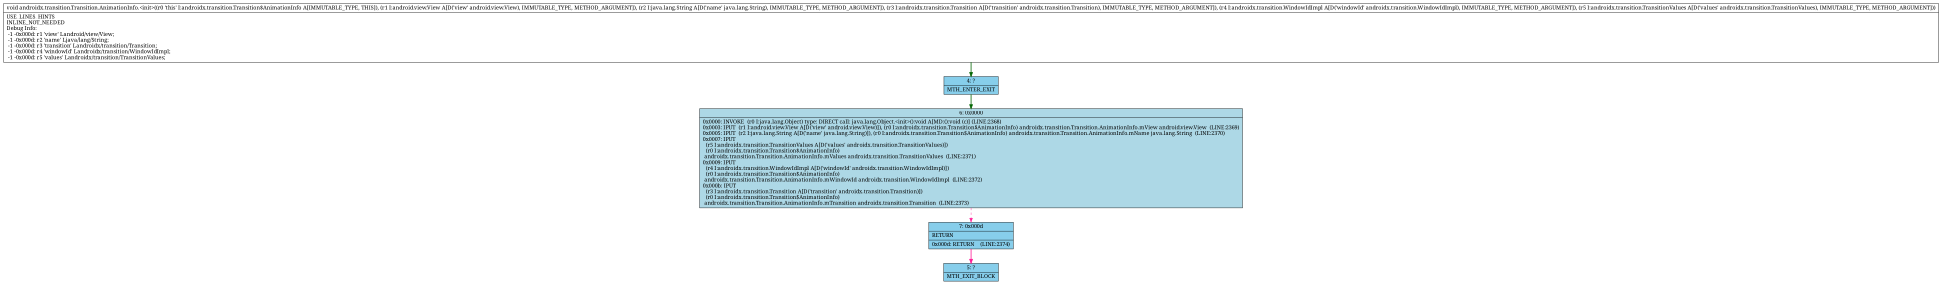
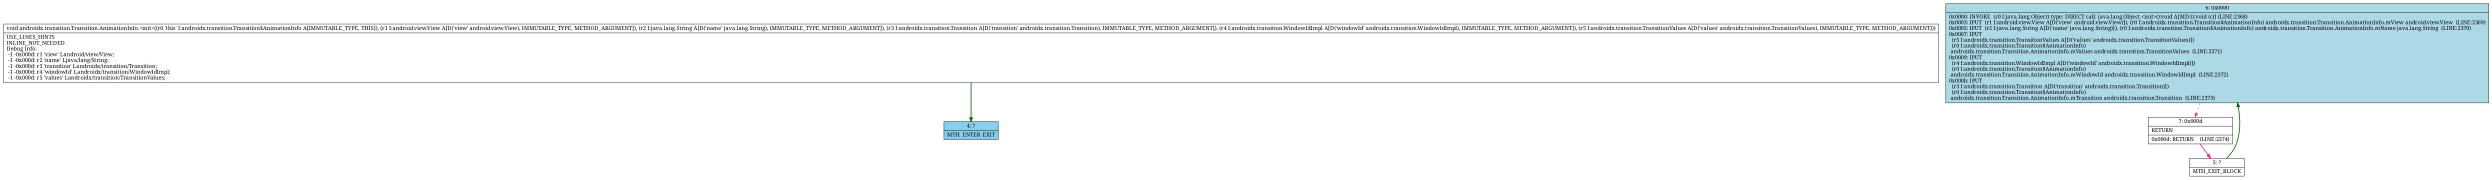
  digraph {
    fontname="Noto Serif"
    node [fillcolor=skyblue fontname="Noto Serif" shape=record style=filled]
    edge [color=darkgreen fontname="Noto Serif" style=bold]
    n1 [label="{4\:\ ?|MTH_ENTER_EXIT\l}"]
    n2 [fillcolor=lightblue label="{6\:\ 0x0000|0x0000: INVOKE  (r0 I:java.lang.Object) type: DIRECT call: java.lang.Object.\<init\>():void A[MD:():void (c)] (LINE:2368)\l0x0003: IPUT  (r1 I:android.view.View A[D('view' android.view.View)]), (r0 I:androidx.transition.Transition$AnimationInfo) androidx.transition.Transition.AnimationInfo.mView android.view.View  (LINE:2369)\l0x0005: IPUT  (r2 I:java.lang.String A[D('name' java.lang.String)]), (r0 I:androidx.transition.Transition$AnimationInfo) androidx.transition.Transition.AnimationInfo.mName java.lang.String  (LINE:2370)\l0x0007: IPUT  \l  (r5 I:androidx.transition.TransitionValues A[D('values' androidx.transition.TransitionValues)])\l  (r0 I:androidx.transition.Transition$AnimationInfo)\l androidx.transition.Transition.AnimationInfo.mValues androidx.transition.TransitionValues  (LINE:2371)\l0x0009: IPUT  \l  (r4 I:androidx.transition.WindowIdImpl A[D('windowId' androidx.transition.WindowIdImpl)])\l  (r0 I:androidx.transition.Transition$AnimationInfo)\l androidx.transition.Transition.AnimationInfo.mWindowId androidx.transition.WindowIdImpl  (LINE:2372)\l0x000b: IPUT  \l  (r3 I:androidx.transition.Transition A[D('transition' androidx.transition.Transition)])\l  (r0 I:androidx.transition.Transition$AnimationInfo)\l androidx.transition.Transition.AnimationInfo.mTransition androidx.transition.Transition  (LINE:2373)\l}"]
-   n3 [label="{7\:\ 0x000d|RETURN\l|0x000d: RETURN    (LINE:2374)\l}"]
-   n4 [label="{5\:\ ?|MTH_EXIT_BLOCK\l}"]
+   n3 [fillcolor=white label="{7\:\ 0x000d|RETURN\l|0x000d: RETURN    (LINE:2374)\l}"]
+   n4 [fillcolor=white label="{5\:\ ?|MTH_EXIT_BLOCK\l}"]
    n5 [fillcolor=white label="{void androidx.transition.Transition.AnimationInfo.\<init\>((r0 'this' I:androidx.transition.Transition$AnimationInfo A[IMMUTABLE_TYPE, THIS]), (r1 I:android.view.View A[D('view' android.view.View), IMMUTABLE_TYPE, METHOD_ARGUMENT]), (r2 I:java.lang.String A[D('name' java.lang.String), IMMUTABLE_TYPE, METHOD_ARGUMENT]), (r3 I:androidx.transition.Transition A[D('transition' androidx.transition.Transition), IMMUTABLE_TYPE, METHOD_ARGUMENT]), (r4 I:androidx.transition.WindowIdImpl A[D('windowId' androidx.transition.WindowIdImpl), IMMUTABLE_TYPE, METHOD_ARGUMENT]), (r5 I:androidx.transition.TransitionValues A[D('values' androidx.transition.TransitionValues), IMMUTABLE_TYPE, METHOD_ARGUMENT]))  | USE_LINES_HINTS\lINLINE_NOT_NEEDED\lDebug Info:\l  \-1 \-0x000d: r1 'view' Landroid\/view\/View;\l  \-1 \-0x000d: r2 'name' Ljava\/lang\/String;\l  \-1 \-0x000d: r3 'transition' Landroidx\/transition\/Transition;\l  \-1 \-0x000d: r4 'windowId' Landroidx\/transition\/WindowIdImpl;\l  \-1 \-0x000d: r5 'values' Landroidx\/transition\/TransitionValues;\l}"]
-   n1 -> n2
+   n4 -> n2
    n2 -> n3 [color=deeppink style=dashed]
    n3 -> n4 [color=deeppink]
    n5 -> n1
  }
